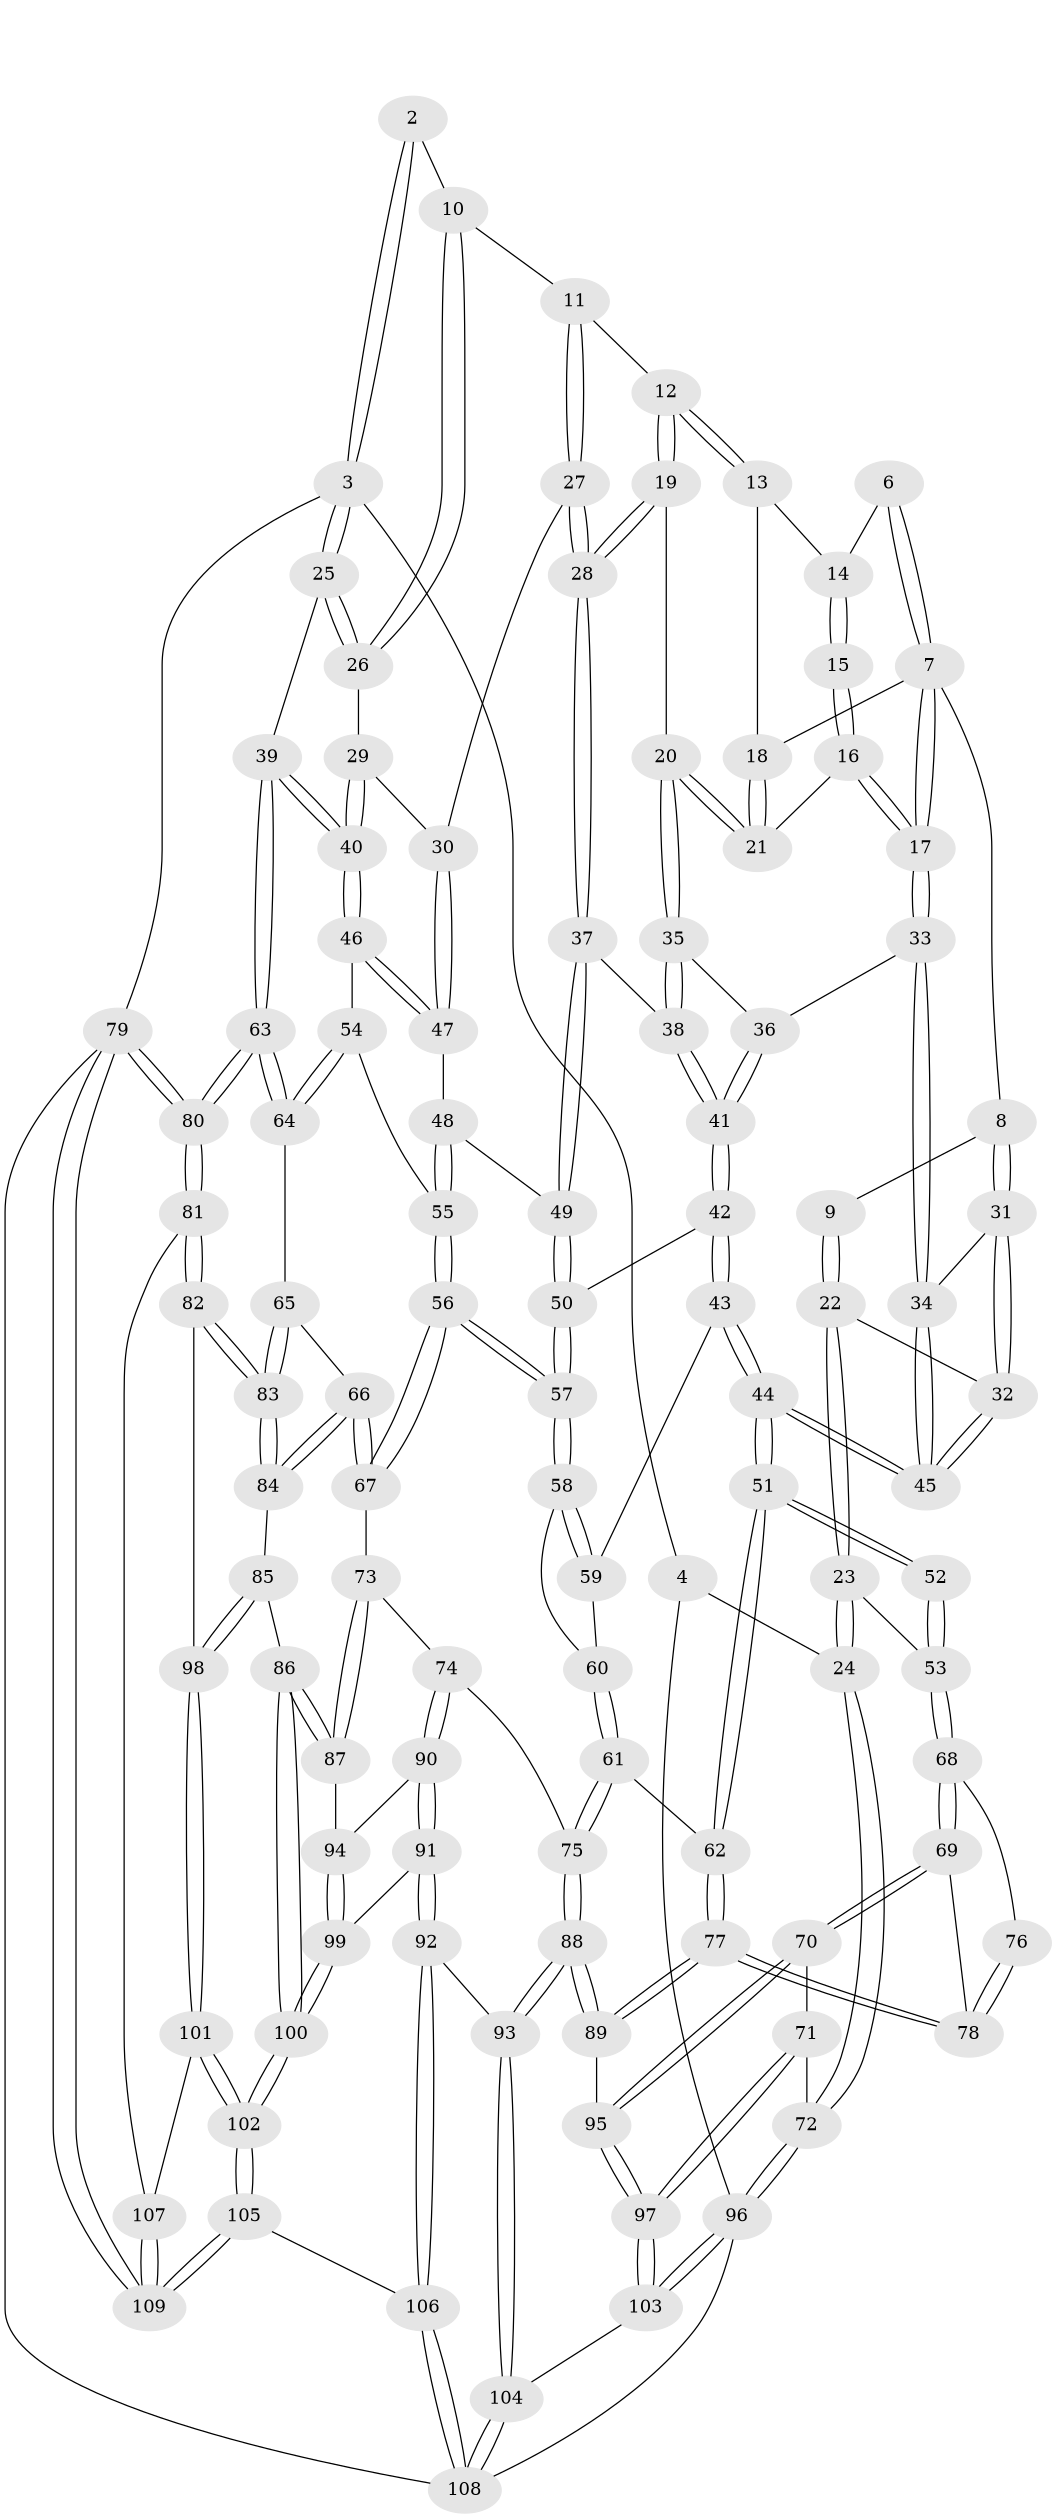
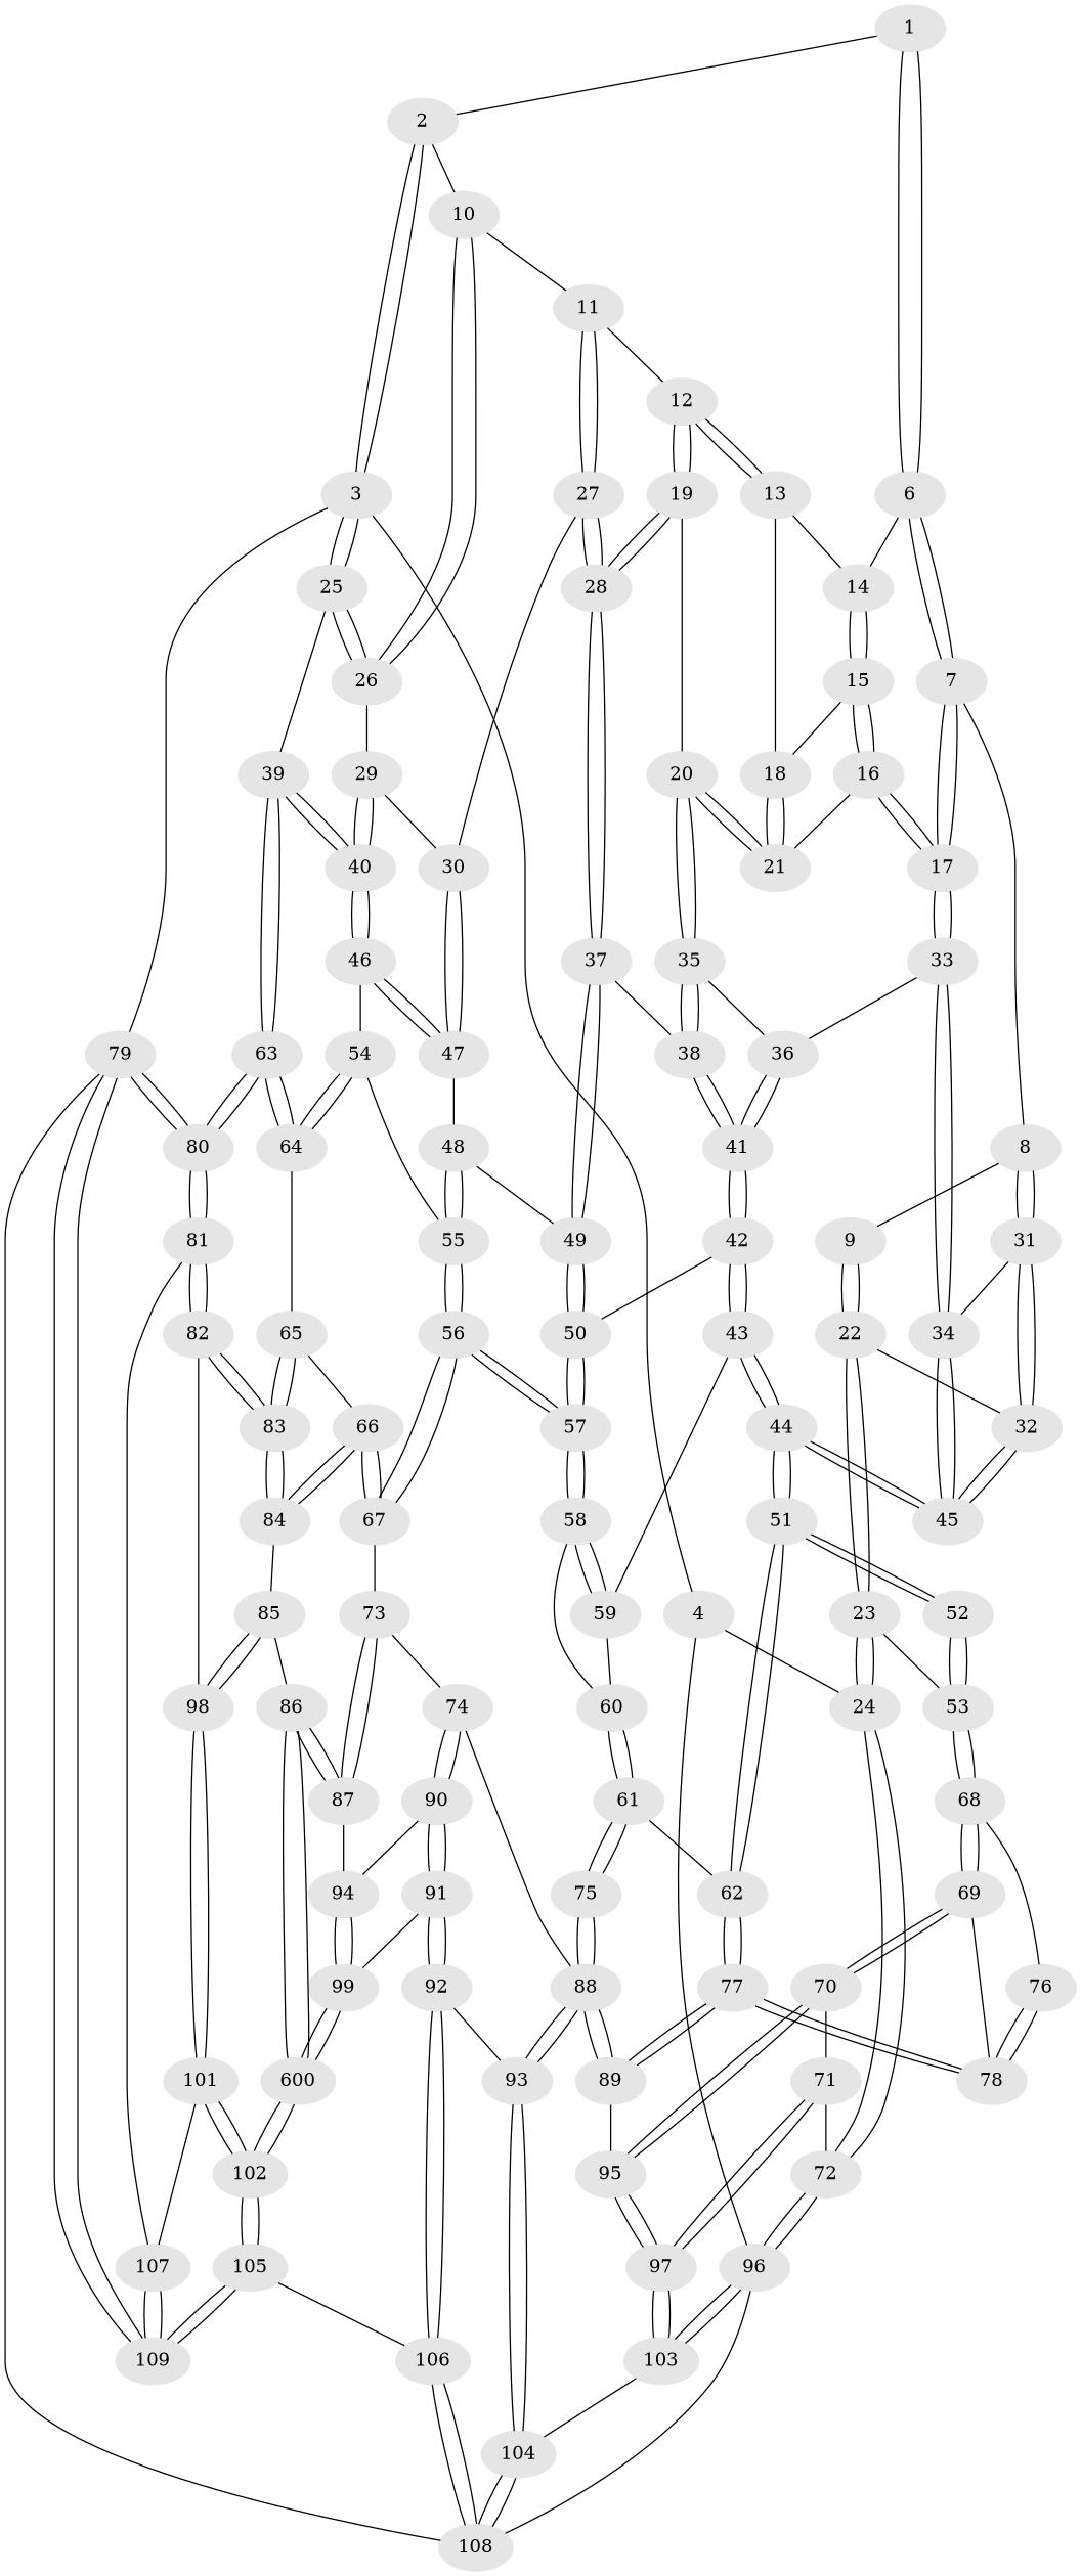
  graph {
    node [color=gray90 style=filled]
+   1
    2
    6
    3
    10
    7
    14
    4
    25
    79
    11
    26
    24
    96
    39
    80
    108
    109
    72
    103
    9
    22
    8
    17
    15
    31
    33
    32
    34
    23
    12
    27
    29
    13
    19
    28
    30
    18
    20
    21
    16
    36
    35
    37
    38
    53
    45
    68
    40
    63
    47
    49
    46
    48
    41
    42
    50
    64
    54
    43
    44
    59
    57
    51
    60
    52
    62
    55
    56
    58
    77
    69
    76
    65
    67
    73
    61
    75
    88
    78
    89
    81
    66
    83
    84
    85
    74
    87
    70
    71
    95
    97
    90
    94
    91
    93
    82
    107
    98
    101
    86
-   100
+   100 [label=600]
    102
    99
    104
    92
    106
    105
+   1 -- 2
+   1 -- 6
+   1 -- 6
    2 -- 3
    2 -- 3
    2 -- 10
    6 -- 7
    6 -- 7
    6 -- 14
    3 -- 4
    3 -- 25
    3 -- 25
    3 -- 79
    10 -- 11
    10 -- 26
    10 -- 26
    7 -- 8
    7 -- 17
    7 -- 17
    14 -- 15
    14 -- 15
    4 -- 24
    4 -- 96
    25 -- 26
    25 -- 26
    25 -- 39
    79 -- 80
    79 -- 80
    79 -- 108
    79 -- 109
    79 -- 109
    11 -- 12
    11 -- 27
    11 -- 27
    26 -- 29
    24 -- 72
    24 -- 72
    96 -- 108
    96 -- 103
    96 -- 103
    39 -- 40
    39 -- 40
    39 -- 63
    39 -- 63
    80 -- 81
    80 -- 81
    72 -- 96
    72 -- 96
    103 -- 104
    9 -- 22
    9 -- 22
    22 -- 32
    22 -- 23
    22 -- 23
    8 -- 9
    8 -- 31
    8 -- 31
    17 -- 33
    17 -- 33
-   7 -- 18
+   15 -- 18
    15 -- 16
    15 -- 16
    31 -- 32
    31 -- 32
    31 -- 34
    33 -- 34
    33 -- 34
    33 -- 36
    32 -- 45
    32 -- 45
    34 -- 45
    34 -- 45
    23 -- 24
    23 -- 24
    23 -- 53
    12 -- 13
    12 -- 13
    12 -- 19
    12 -- 19
    27 -- 28
    27 -- 28
    27 -- 30
    29 -- 30
    29 -- 40
    29 -- 40
    13 -- 14
    13 -- 18
    19 -- 28
    19 -- 28
    19 -- 20
    28 -- 37
    28 -- 37
    30 -- 47
    30 -- 47
    18 -- 21
    18 -- 21
    20 -- 21
    20 -- 21
    20 -- 35
    20 -- 35
    16 -- 17
    16 -- 17
    16 -- 21
    36 -- 41
    36 -- 41
    35 -- 36
    35 -- 38
    35 -- 38
    37 -- 38
    37 -- 49
    37 -- 49
    38 -- 41
    38 -- 41
    53 -- 68
    53 -- 68
    68 -- 69
    68 -- 69
    68 -- 76
    40 -- 46
    40 -- 46
    63 -- 80
    63 -- 80
    63 -- 64
    63 -- 64
    47 -- 48
    49 -- 50
    49 -- 50
    46 -- 47
    46 -- 47
    46 -- 54
    48 -- 49
    48 -- 55
    48 -- 55
    41 -- 42
    41 -- 42
    42 -- 50
    42 -- 43
    42 -- 43
    50 -- 57
    50 -- 57
    64 -- 65
    54 -- 64
    54 -- 64
    54 -- 55
    43 -- 44
    43 -- 44
    43 -- 59
    44 -- 45
    44 -- 45
    44 -- 51
    44 -- 51
    59 -- 60
    57 -- 58
    57 -- 58
    51 -- 52
    51 -- 52
    51 -- 62
    51 -- 62
    60 -- 61
    60 -- 61
    52 -- 53
    52 -- 53
    62 -- 77
    62 -- 77
    55 -- 56
    55 -- 56
    56 -- 57
    56 -- 57
    56 -- 67
    56 -- 67
    58 -- 59
    58 -- 59
    58 -- 60
    77 -- 78
    77 -- 78
    77 -- 89
    77 -- 89
    69 -- 78
    69 -- 70
    69 -- 70
    76 -- 78
    76 -- 78
    65 -- 66
    65 -- 83
    65 -- 83
    67 -- 73
    73 -- 74
    73 -- 87
    73 -- 87
    61 -- 62
    61 -- 75
    61 -- 75
    75 -- 88
    75 -- 88
    88 -- 89
    88 -- 89
    88 -- 93
    88 -- 93
    89 -- 95
    81 -- 82
    81 -- 82
    81 -- 107
    66 -- 67
    66 -- 67
    66 -- 84
    66 -- 84
    83 -- 84
    83 -- 84
    84 -- 85
    85 -- 98
    85 -- 98
    85 -- 86
-   74 -- 75
+   74 -- 88
    74 -- 90
    74 -- 90
    87 -- 94
    70 -- 71
    70 -- 95
    70 -- 95
    71 -- 72
    71 -- 97
    71 -- 97
    95 -- 97
    95 -- 97
    97 -- 103
    97 -- 103
    90 -- 94
    90 -- 91
    90 -- 91
    94 -- 99
    94 -- 99
    91 -- 99
    91 -- 92
    91 -- 92
    93 -- 104
    93 -- 104
    82 -- 83
    82 -- 83
    82 -- 98
    107 -- 109
    107 -- 109
    98 -- 101
    98 -- 101
    101 -- 107
    101 -- 102
    101 -- 102
    86 -- 87
    86 -- 87
    86 -- 100
    86 -- 100
    100 -- 102
    100 -- 102
    102 -- 105
    102 -- 105
    99 -- 100
    99 -- 100
    104 -- 108
    104 -- 108
    92 -- 93
    92 -- 106
    92 -- 106
    106 -- 108
    106 -- 108
    105 -- 109
    105 -- 109
    105 -- 106
  }
